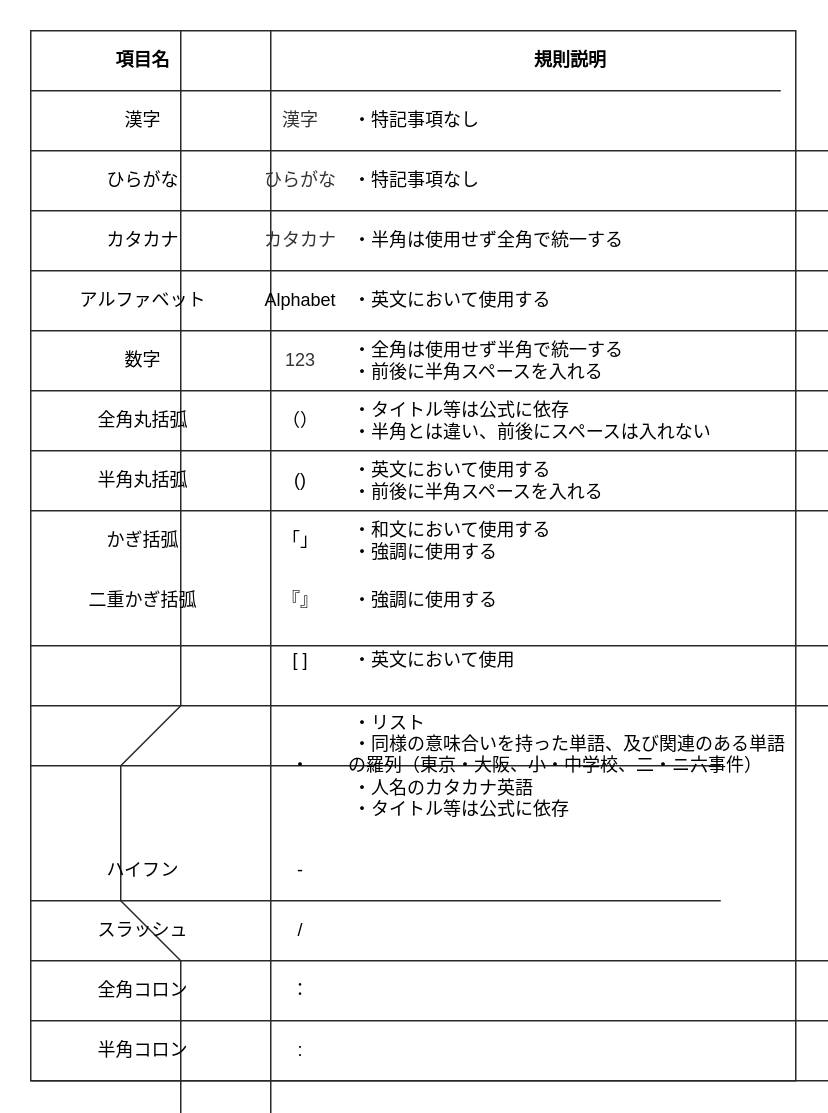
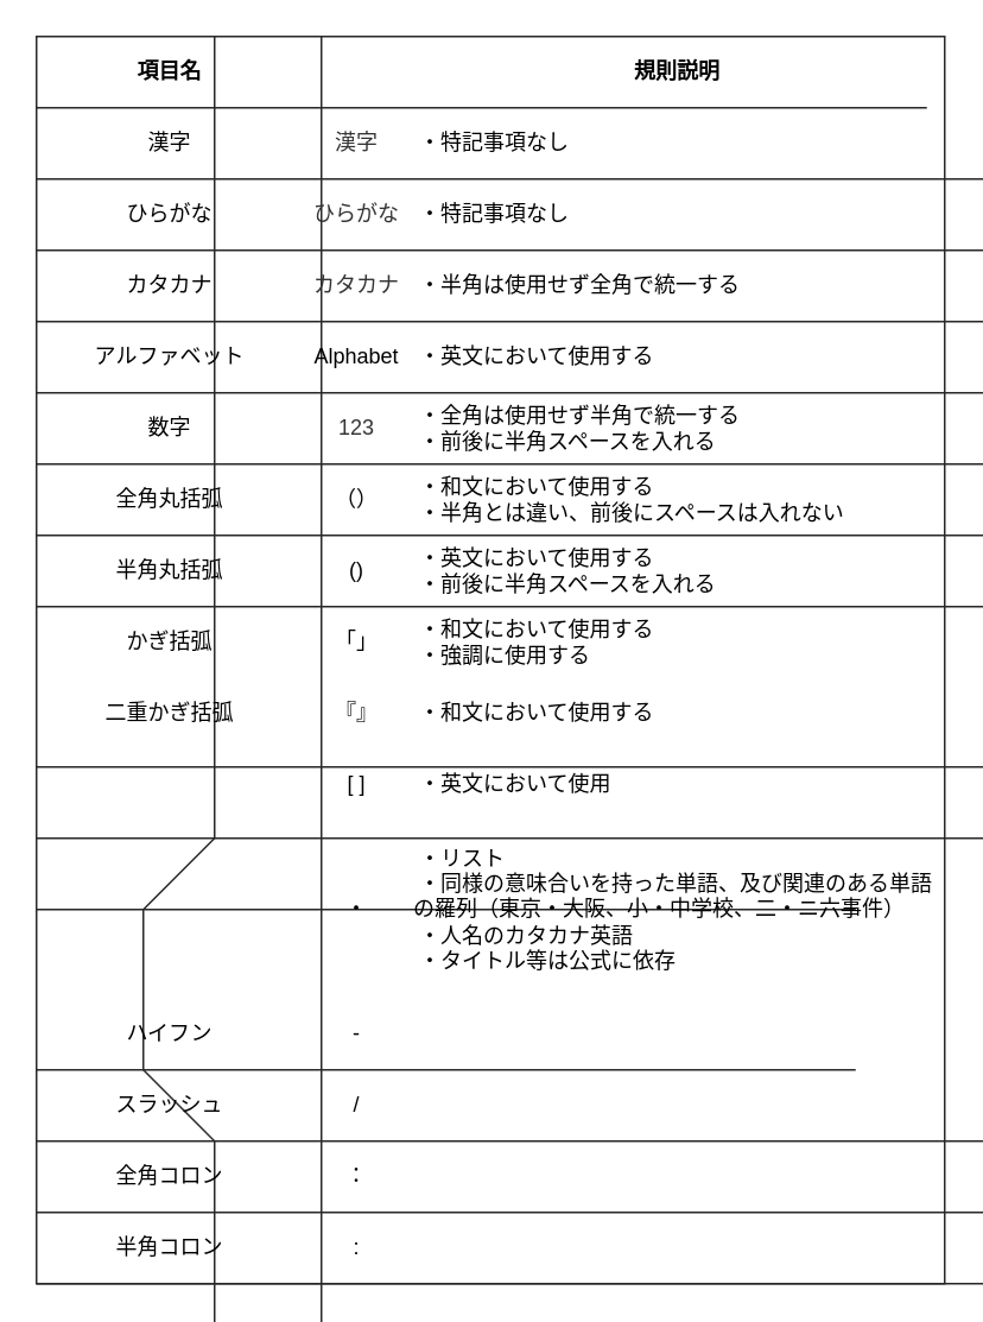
  <mxCell id="0" />
  <mxCell id="1" parent="0" />
  <mxCell id="2" value="" style="shape=table;startSize=0;container=1;collapsible=0;childLayout=tableLayout;fontSize=12;strokeColor=#292929;" parent="1" vertex="1"><mxGeometry x="20" y="20" width="510" height="700.0" as="geometry" /></mxCell>
  <mxCell id="3" style="shape=partialRectangle;collapsible=0;dropTarget=0;pointerEvents=0;fillColor=none;top=0;left=0;bottom=0;right=0;points=[[0,0.5],[1,0.5]];portConstraint=eastwest;fontSize=12;fontStyle=1;strokeColor=#292929;" parent="2" vertex="1"><mxGeometry width="510" height="40" as="geometry" /></mxCell>
  <mxCell id="4" value="項目名" style="shape=partialRectangle;html=1;whiteSpace=wrap;connectable=0;overflow=hidden;fillColor=none;top=0;left=0;bottom=0;right=0;pointerEvents=1;fontSize=12;fontStyle=1;strokeColor=#292929;" parent="3" vertex="1"><mxGeometry width="150" height="40" as="geometry"><mxRectangle width="100" height="40" as="alternateBounds" /></mxGeometry></mxCell>
  <mxCell id="5" value="規則説明" style="shape=partialRectangle;html=1;whiteSpace=wrap;connectable=0;overflow=hidden;fillColor=none;top=0;left=0;bottom=0;right=0;pointerEvents=1;align=center;verticalAlign=middle;fontSize=12;fontStyle=1;strokeColor=#292929;" parent="3" vertex="1"><mxGeometry x="210" width="300" height="40" as="geometry"><mxRectangle width="400" height="40" as="alternateBounds" /></mxGeometry></mxCell>
  <mxCell id="6" value="" style="shape=partialRectangle;collapsible=0;dropTarget=0;pointerEvents=0;fillColor=none;top=0;left=0;bottom=0;right=0;points=[[0,0.5],[1,0.5]];portConstraint=eastwest;fontSize=12;strokeColor=#292929;" parent="2" vertex="1"><mxGeometry y="40" width="510" height="40" as="geometry" /></mxCell>
  <mxCell id="7" value="漢字" style="shape=partialRectangle;html=1;whiteSpace=wrap;connectable=0;overflow=hidden;fillColor=none;top=0;left=0;bottom=0;right=0;pointerEvents=1;fontSize=12;strokeColor=#292929;" parent="6" vertex="1"><mxGeometry width="150" height="40" as="geometry"><mxRectangle width="100" height="40" as="alternateBounds" /></mxGeometry></mxCell>
  <mxCell id="8" value="漢字" style="shape=partialRectangle;html=1;whiteSpace=wrap;connectable=0;overflow=hidden;top=0;left=0;bottom=0;right=0;pointerEvents=1;labelBackgroundColor=none;fontColor=#333333;shadow=0;fontSize=12;strokeColor=#292929;fillColor=none;" parent="6" vertex="1"><mxGeometry x="150" width="60" height="40" as="geometry"><mxRectangle width="60" height="40" as="alternateBounds" /></mxGeometry></mxCell>
  <mxCell id="9" value="&amp;nbsp;・特記事項なし" style="shape=partialRectangle;html=1;whiteSpace=wrap;connectable=0;overflow=hidden;fillColor=none;top=0;left=0;bottom=0;right=0;pointerEvents=1;align=left;verticalAlign=middle;fontSize=12;labelBorderColor=none;strokeColor=#292929;" parent="6" vertex="1"><mxGeometry x="210" width="300" height="40" as="geometry"><mxRectangle width="400" height="40" as="alternateBounds" /></mxGeometry></mxCell>
  <mxCell id="10" style="shape=partialRectangle;collapsible=0;dropTarget=0;pointerEvents=0;fillColor=none;top=0;left=0;bottom=0;right=0;points=[[0,0.5],[1,0.5]];portConstraint=eastwest;fontSize=12;strokeColor=#292929;" parent="2" vertex="1"><mxGeometry y="80" width="510" height="40" as="geometry" /></mxCell>
  <mxCell id="11" value="ひらがな" style="shape=partialRectangle;html=1;whiteSpace=wrap;connectable=0;overflow=hidden;fillColor=none;top=0;left=0;bottom=0;right=0;pointerEvents=1;fontSize=12;strokeColor=#292929;" parent="10" vertex="1"><mxGeometry width="150" height="40" as="geometry"><mxRectangle width="100" height="40" as="alternateBounds" /></mxGeometry></mxCell>
  <mxCell id="12" value="ひらがな" style="shape=partialRectangle;html=1;whiteSpace=wrap;connectable=0;overflow=hidden;top=0;left=0;bottom=0;right=0;pointerEvents=1;fontSize=12;fontColor=#333333;strokeColor=#292929;fillColor=none;" parent="10" vertex="1"><mxGeometry x="150" width="60" height="40" as="geometry"><mxRectangle width="60" height="40" as="alternateBounds" /></mxGeometry></mxCell>
  <mxCell id="13" value="&amp;nbsp;・特記事項なし" style="shape=partialRectangle;html=1;whiteSpace=wrap;connectable=0;overflow=hidden;fillColor=none;top=0;left=0;bottom=0;right=0;pointerEvents=1;align=left;verticalAlign=middle;fontSize=12;strokeColor=#292929;" parent="10" vertex="1"><mxGeometry x="210" width="300" height="40" as="geometry"><mxRectangle width="400" height="40" as="alternateBounds" /></mxGeometry></mxCell>
  <mxCell id="14" style="shape=partialRectangle;collapsible=0;dropTarget=0;pointerEvents=0;fillColor=none;top=0;left=0;bottom=0;right=0;points=[[0,0.5],[1,0.5]];portConstraint=eastwest;fontSize=12;strokeColor=#292929;" parent="2" vertex="1"><mxGeometry y="120" width="510" height="40" as="geometry" /></mxCell>
  <mxCell id="15" value="カタカナ" style="shape=partialRectangle;html=1;whiteSpace=wrap;connectable=0;overflow=hidden;fillColor=none;top=0;left=0;bottom=0;right=0;pointerEvents=1;fontSize=12;strokeColor=#292929;" parent="14" vertex="1"><mxGeometry width="150" height="40" as="geometry"><mxRectangle width="100" height="40" as="alternateBounds" /></mxGeometry></mxCell>
  <mxCell id="16" value="カタカナ" style="shape=partialRectangle;html=1;whiteSpace=wrap;connectable=0;overflow=hidden;top=0;left=0;bottom=0;right=0;pointerEvents=1;fontSize=12;fontColor=#333333;strokeColor=#292929;fillColor=none;" parent="14" vertex="1"><mxGeometry x="150" width="60" height="40" as="geometry"><mxRectangle width="60" height="40" as="alternateBounds" /></mxGeometry></mxCell>
  <mxCell id="17" value="&amp;nbsp;・半角は使用せず全角で統一する" style="shape=partialRectangle;html=1;whiteSpace=wrap;connectable=0;overflow=hidden;fillColor=none;top=0;left=0;bottom=0;right=0;pointerEvents=1;align=left;verticalAlign=middle;fontSize=12;strokeColor=#292929;" parent="14" vertex="1"><mxGeometry x="210" width="300" height="40" as="geometry"><mxRectangle width="400" height="40" as="alternateBounds" /></mxGeometry></mxCell>
  <mxCell id="18" style="shape=partialRectangle;collapsible=0;dropTarget=0;pointerEvents=0;fillColor=none;top=0;left=0;bottom=0;right=0;points=[[0,0.5],[1,0.5]];portConstraint=eastwest;fontSize=12;strokeColor=#292929;" parent="2" vertex="1"><mxGeometry y="160" width="510" height="40" as="geometry" /></mxCell>
  <mxCell id="19" value="アルファベット" style="shape=partialRectangle;html=1;whiteSpace=wrap;connectable=0;overflow=hidden;fillColor=none;top=0;left=0;bottom=0;right=0;pointerEvents=1;fontSize=12;strokeColor=#292929;" parent="18" vertex="1"><mxGeometry width="150" height="40" as="geometry"><mxRectangle width="100" height="40" as="alternateBounds" /></mxGeometry></mxCell>
  <mxCell id="20" value="&lt;span style=&quot;color: rgb(0 , 0 , 0)&quot;&gt;Alphabet&lt;/span&gt;" style="shape=partialRectangle;html=1;whiteSpace=wrap;connectable=0;overflow=hidden;top=0;left=0;bottom=0;right=0;pointerEvents=1;fontSize=12;fontColor=#333333;strokeColor=#292929;fillColor=none;" parent="18" vertex="1"><mxGeometry x="150" width="60" height="40" as="geometry"><mxRectangle width="60" height="40" as="alternateBounds" /></mxGeometry></mxCell>
  <mxCell id="21" value="&amp;nbsp;・英文において使用する" style="shape=partialRectangle;html=1;whiteSpace=wrap;connectable=0;overflow=hidden;fillColor=none;top=0;left=0;bottom=0;right=0;pointerEvents=1;align=left;verticalAlign=middle;fontSize=12;strokeColor=#292929;" parent="18" vertex="1"><mxGeometry x="210" width="300" height="40" as="geometry"><mxRectangle width="400" height="40" as="alternateBounds" /></mxGeometry></mxCell>
  <mxCell id="22" style="shape=partialRectangle;collapsible=0;dropTarget=0;pointerEvents=0;fillColor=none;top=0;left=0;bottom=0;right=0;points=[[0,0.5],[1,0.5]];portConstraint=eastwest;fontSize=12;strokeColor=#292929;" parent="2" vertex="1"><mxGeometry y="200" width="510" height="40" as="geometry" /></mxCell>
  <mxCell id="23" value="数字" style="shape=partialRectangle;html=1;whiteSpace=wrap;connectable=0;overflow=hidden;fillColor=none;top=0;left=0;bottom=0;right=0;pointerEvents=1;fontSize=12;strokeColor=#292929;" parent="22" vertex="1"><mxGeometry width="150" height="40" as="geometry"><mxRectangle width="100" height="40" as="alternateBounds" /></mxGeometry></mxCell>
  <mxCell id="24" value="123" style="shape=partialRectangle;html=1;whiteSpace=wrap;connectable=0;overflow=hidden;top=0;left=0;bottom=0;right=0;pointerEvents=1;fontSize=12;fontColor=#333333;strokeColor=#292929;fillColor=none;" parent="22" vertex="1"><mxGeometry x="150" width="60" height="40" as="geometry"><mxRectangle width="60" height="40" as="alternateBounds" /></mxGeometry></mxCell>
  <mxCell id="25" value="&amp;nbsp;・全角は使用せず半角で統一する&lt;br&gt;&amp;nbsp;・前後に半角スペースを入れる" style="shape=partialRectangle;html=1;whiteSpace=wrap;connectable=0;overflow=hidden;fillColor=none;top=0;left=0;bottom=0;right=0;pointerEvents=1;align=left;verticalAlign=middle;fontSize=12;strokeColor=#292929;" parent="22" vertex="1"><mxGeometry x="210" width="300" height="40" as="geometry"><mxRectangle width="400" height="40" as="alternateBounds" /></mxGeometry></mxCell>
  <mxCell id="26" style="shape=partialRectangle;collapsible=0;dropTarget=0;pointerEvents=0;fillColor=none;top=0;left=0;bottom=0;right=0;points=[[0,0.5],[1,0.5]];portConstraint=eastwest;fontSize=12;strokeColor=#292929;" parent="2" vertex="1"><mxGeometry y="240" width="510" height="40" as="geometry" /></mxCell>
  <mxCell id="27" value="全角丸括弧" style="shape=partialRectangle;html=1;whiteSpace=wrap;connectable=0;overflow=hidden;fillColor=none;top=0;left=0;bottom=0;right=0;pointerEvents=1;fontSize=12;strokeColor=#292929;" parent="26" vertex="1"><mxGeometry width="150" height="40" as="geometry"><mxRectangle width="100" height="40" as="alternateBounds" /></mxGeometry></mxCell>
  <mxCell id="28" value="（）" style="shape=partialRectangle;html=1;whiteSpace=wrap;connectable=0;overflow=hidden;fillColor=none;top=0;left=0;bottom=0;right=0;pointerEvents=1;fontSize=12;strokeColor=#292929;" parent="26" vertex="1"><mxGeometry x="150" width="60" height="40" as="geometry"><mxRectangle width="60" height="40" as="alternateBounds" /></mxGeometry></mxCell>
- <mxCell id="29" value="&amp;nbsp;・タイトル等は公式に依存&lt;br style=&quot;font-size: 12px&quot;&gt;&amp;nbsp;・半角とは違い、前後にスペースは入れない" style="shape=partialRectangle;html=1;whiteSpace=wrap;connectable=0;overflow=hidden;fillColor=none;top=0;left=0;bottom=0;right=0;pointerEvents=1;align=left;verticalAlign=middle;fontSize=12;strokeColor=#292929;" parent="26" vertex="1"><mxGeometry x="210" width="300" height="40" as="geometry"><mxRectangle width="400" height="40" as="alternateBounds" /></mxGeometry></mxCell>
+ <mxCell id="29" value="&amp;nbsp;・和文において使用する&lt;br style=&quot;font-size: 12px&quot;&gt;&amp;nbsp;・半角とは違い、前後にスペースは入れない" style="shape=partialRectangle;html=1;whiteSpace=wrap;connectable=0;overflow=hidden;fillColor=none;top=0;left=0;bottom=0;right=0;pointerEvents=1;align=left;verticalAlign=middle;fontSize=12;strokeColor=#292929;" parent="26" vertex="1"><mxGeometry x="210" width="300" height="40" as="geometry"><mxRectangle width="400" height="40" as="alternateBounds" /></mxGeometry></mxCell>
  <mxCell id="30" style="shape=partialRectangle;collapsible=0;dropTarget=0;pointerEvents=0;fillColor=none;top=0;left=0;bottom=0;right=0;points=[[0,0.5],[1,0.5]];portConstraint=eastwest;fontSize=12;strokeColor=#292929;" parent="2" vertex="1"><mxGeometry y="280" width="510" height="40" as="geometry" /></mxCell>
  <mxCell id="31" value="半角丸括弧" style="shape=partialRectangle;html=1;whiteSpace=wrap;connectable=0;overflow=hidden;fillColor=none;top=0;left=0;bottom=0;right=0;pointerEvents=1;fontSize=12;strokeColor=#292929;" parent="30" vertex="1"><mxGeometry width="150" height="40" as="geometry"><mxRectangle width="100" height="40" as="alternateBounds" /></mxGeometry></mxCell>
  <mxCell id="32" value="()" style="shape=partialRectangle;html=1;whiteSpace=wrap;connectable=0;overflow=hidden;fillColor=none;top=0;left=0;bottom=0;right=0;pointerEvents=1;fontSize=12;strokeColor=#292929;" parent="30" vertex="1"><mxGeometry x="150" width="60" height="40" as="geometry"><mxRectangle width="60" height="40" as="alternateBounds" /></mxGeometry></mxCell>
  <mxCell id="33" value="&amp;nbsp;・英文において使用する&lt;br style=&quot;font-size: 12px&quot;&gt;&amp;nbsp;・前後に半角スペースを入れる" style="shape=partialRectangle;html=1;whiteSpace=wrap;connectable=0;overflow=hidden;fillColor=none;top=0;left=0;bottom=0;right=0;pointerEvents=1;align=left;verticalAlign=middle;fontSize=12;strokeColor=#292929;" parent="30" vertex="1"><mxGeometry x="210" width="300" height="40" as="geometry"><mxRectangle width="400" height="40" as="alternateBounds" /></mxGeometry></mxCell>
  <mxCell id="34" style="shape=partialRectangle;collapsible=0;dropTarget=0;pointerEvents=0;fillColor=none;top=0;left=0;bottom=0;right=0;points=[[0,0.5],[1,0.5]];portConstraint=eastwest;fontSize=12;strokeColor=#292929;" parent="2" vertex="1"><mxGeometry y="320" width="510" height="40" as="geometry" /></mxCell>
  <mxCell id="35" value="かぎ括弧" style="shape=partialRectangle;html=1;whiteSpace=wrap;connectable=0;overflow=hidden;fillColor=none;top=0;left=0;bottom=0;right=0;pointerEvents=1;fontSize=12;strokeColor=#292929;" parent="34" vertex="1"><mxGeometry width="150" height="40" as="geometry"><mxRectangle width="100" height="90" as="alternateBounds" /></mxGeometry></mxCell>
  <mxCell id="36" value="「」" style="shape=partialRectangle;html=1;whiteSpace=wrap;connectable=0;overflow=hidden;fillColor=none;top=0;left=0;bottom=0;right=0;pointerEvents=1;fontSize=12;strokeColor=#292929;" parent="34" vertex="1"><mxGeometry x="150" width="60" height="40" as="geometry"><mxRectangle width="60" height="90" as="alternateBounds" /></mxGeometry></mxCell>
  <mxCell id="37" value="&amp;nbsp;・和文において使用する&lt;br&gt;&amp;nbsp;・強調に使用する" style="shape=partialRectangle;html=1;whiteSpace=wrap;connectable=0;overflow=hidden;fillColor=none;top=0;left=0;bottom=0;right=0;pointerEvents=1;flipH=0;flipV=1;align=left;verticalAlign=middle;fontSize=12;strokeColor=#292929;" parent="34" vertex="1"><mxGeometry x="210" width="300" height="40" as="geometry"><mxRectangle width="400" height="90" as="alternateBounds" /></mxGeometry></mxCell>
  <mxCell id="38" value="" style="shape=partialRectangle;collapsible=0;dropTarget=0;pointerEvents=0;fillColor=none;top=0;left=0;bottom=0;right=0;points=[[0,0.5],[1,0.5]];portConstraint=eastwest;fontSize=12;strokeColor=#292929;" parent="2" vertex="1"><mxGeometry y="360" width="510" height="40" as="geometry" /></mxCell>
  <mxCell id="39" value="二重かぎ括弧" style="shape=partialRectangle;html=1;whiteSpace=wrap;connectable=0;overflow=hidden;fillColor=none;top=0;left=0;bottom=0;right=0;pointerEvents=1;fontSize=12;strokeColor=#292929;" parent="38" vertex="1"><mxGeometry width="150" height="40" as="geometry"><mxRectangle width="100" height="40" as="alternateBounds" /></mxGeometry></mxCell>
  <mxCell id="40" value="『』" style="shape=partialRectangle;html=1;whiteSpace=wrap;connectable=0;overflow=hidden;fillColor=none;top=0;left=0;bottom=0;right=0;pointerEvents=1;fontSize=12;strokeColor=#292929;" parent="38" vertex="1"><mxGeometry x="150" width="60" height="40" as="geometry"><mxRectangle width="60" height="40" as="alternateBounds" /></mxGeometry></mxCell>
- <mxCell id="41" value="&amp;nbsp;・強調に使用する" style="shape=partialRectangle;html=1;whiteSpace=wrap;connectable=0;overflow=hidden;fillColor=none;top=0;left=0;bottom=0;right=0;pointerEvents=1;align=left;verticalAlign=middle;fontSize=12;strokeColor=#292929;" parent="38" vertex="1"><mxGeometry x="210" width="300" height="40" as="geometry"><mxRectangle width="400" height="40" as="alternateBounds" /></mxGeometry></mxCell>
+ <mxCell id="41" value="&amp;nbsp;・和文において使用する" style="shape=partialRectangle;html=1;whiteSpace=wrap;connectable=0;overflow=hidden;fillColor=none;top=0;left=0;bottom=0;right=0;pointerEvents=1;align=left;verticalAlign=middle;fontSize=12;strokeColor=#292929;" parent="38" vertex="1"><mxGeometry x="210" width="300" height="40" as="geometry"><mxRectangle width="400" height="40" as="alternateBounds" /></mxGeometry></mxCell>
  <mxCell id="42" style="shape=partialRectangle;collapsible=0;dropTarget=0;pointerEvents=0;fillColor=none;top=0;left=0;bottom=0;right=0;points=[[0,0.5],[1,0.5]];portConstraint=eastwest;fontSize=12;strokeColor=#292929;" parent="2" vertex="1"><mxGeometry y="400" width="510" height="40" as="geometry" /></mxCell>
  <mxCell id="43" value="[ ]" style="shape=partialRectangle;html=1;whiteSpace=wrap;connectable=0;overflow=hidden;fillColor=none;top=0;left=0;bottom=0;right=0;pointerEvents=1;fontSize=12;strokeColor=#292929;" parent="42" vertex="1"><mxGeometry x="150" width="60" height="40" as="geometry"><mxRectangle width="60" height="40" as="alternateBounds" /></mxGeometry></mxCell>
  <mxCell id="44" value="&amp;nbsp;・英文において使用" style="shape=partialRectangle;html=1;whiteSpace=wrap;connectable=0;overflow=hidden;fillColor=none;top=0;left=0;bottom=0;right=0;pointerEvents=1;align=left;verticalAlign=middle;fontSize=12;strokeColor=#292929;" parent="42" vertex="1"><mxGeometry x="210" width="300" height="40" as="geometry"><mxRectangle width="400" height="40" as="alternateBounds" /></mxGeometry></mxCell>
  <mxCell id="45" value="" style="shape=partialRectangle;collapsible=0;dropTarget=0;pointerEvents=0;fillColor=none;top=0;left=0;bottom=0;right=0;points=[[0,0.5],[1,0.5]];portConstraint=eastwest;fontSize=12;strokeColor=#292929;" parent="2" vertex="1"><mxGeometry y="440" width="510" height="100" as="geometry" /></mxCell>
  <mxCell id="46" value="・" style="shape=partialRectangle;html=1;whiteSpace=wrap;connectable=0;overflow=hidden;fillColor=none;top=0;left=0;bottom=0;right=0;pointerEvents=1;fontSize=12;strokeColor=#292929;" parent="45" vertex="1"><mxGeometry x="150" width="60" height="100" as="geometry"><mxRectangle width="60" height="90" as="alternateBounds" /></mxGeometry></mxCell>
  <mxCell id="47" value="&amp;nbsp;・リスト&lt;br style=&quot;font-size: 12px&quot;&gt;&amp;nbsp;・同様の意味合いを持った単語、及び関連のある単語の羅列（東京・大阪、小・中学校、二・ニ六事件）&lt;br style=&quot;font-size: 12px&quot;&gt;&amp;nbsp;・人名のカタカナ英語&lt;br style=&quot;font-size: 12px&quot;&gt;&amp;nbsp;・タイトル等は公式に依存" style="shape=partialRectangle;html=1;whiteSpace=wrap;connectable=0;overflow=hidden;fillColor=none;top=0;left=0;bottom=0;right=0;pointerEvents=1;flipH=0;flipV=1;align=left;verticalAlign=middle;fontSize=12;strokeColor=#292929;" parent="45" vertex="1"><mxGeometry x="210" width="300" height="100" as="geometry"><mxRectangle width="400" height="90" as="alternateBounds" /></mxGeometry></mxCell>
  <mxCell id="48" value="" style="shape=partialRectangle;collapsible=0;dropTarget=0;pointerEvents=0;fillColor=none;top=0;left=0;bottom=0;right=0;points=[[0,0.5],[1,0.5]];portConstraint=eastwest;fontSize=12;strokeColor=#292929;" parent="2" vertex="1"><mxGeometry y="540" width="510" height="40" as="geometry" /></mxCell>
  <mxCell id="49" value="ハイフン" style="shape=partialRectangle;html=1;whiteSpace=wrap;connectable=0;overflow=hidden;fillColor=none;top=0;left=0;bottom=0;right=0;pointerEvents=1;fontSize=12;strokeColor=#292929;" parent="48" vertex="1"><mxGeometry width="150" height="40" as="geometry"><mxRectangle width="100" height="40" as="alternateBounds" /></mxGeometry></mxCell>
  <mxCell id="50" value="-" style="shape=partialRectangle;html=1;whiteSpace=wrap;connectable=0;overflow=hidden;fillColor=none;top=0;left=0;bottom=0;right=0;pointerEvents=1;fontSize=12;strokeColor=#292929;" parent="48" vertex="1"><mxGeometry x="150" width="60" height="40" as="geometry"><mxRectangle width="60" height="40" as="alternateBounds" /></mxGeometry></mxCell>
  <mxCell id="51" value="" style="shape=partialRectangle;html=1;whiteSpace=wrap;connectable=0;overflow=hidden;fillColor=none;top=0;left=0;bottom=0;right=0;pointerEvents=1;align=left;verticalAlign=middle;fontSize=12;strokeColor=#292929;" parent="48" vertex="1"><mxGeometry x="210" width="300" height="40" as="geometry"><mxRectangle width="400" height="40" as="alternateBounds" /></mxGeometry></mxCell>
  <mxCell id="52" style="shape=partialRectangle;collapsible=0;dropTarget=0;pointerEvents=0;fillColor=none;top=0;left=0;bottom=0;right=0;points=[[0,0.5],[1,0.5]];portConstraint=eastwest;fontSize=12;strokeColor=#292929;" parent="2" vertex="1"><mxGeometry y="580" width="510" height="40" as="geometry" /></mxCell>
  <mxCell id="53" value="スラッシュ" style="shape=partialRectangle;html=1;whiteSpace=wrap;connectable=0;overflow=hidden;fillColor=none;top=0;left=0;bottom=0;right=0;pointerEvents=1;fontSize=12;strokeColor=#292929;" parent="52" vertex="1"><mxGeometry width="150" height="40" as="geometry"><mxRectangle width="100" height="40" as="alternateBounds" /></mxGeometry></mxCell>
  <mxCell id="54" value="/" style="shape=partialRectangle;html=1;whiteSpace=wrap;connectable=0;overflow=hidden;fillColor=none;top=0;left=0;bottom=0;right=0;pointerEvents=1;fontSize=12;strokeColor=#292929;" parent="52" vertex="1"><mxGeometry x="150" width="60" height="40" as="geometry"><mxRectangle width="60" height="40" as="alternateBounds" /></mxGeometry></mxCell>
  <mxCell id="55" style="shape=partialRectangle;html=1;whiteSpace=wrap;connectable=0;overflow=hidden;fillColor=none;top=0;left=0;bottom=0;right=0;pointerEvents=1;align=left;verticalAlign=middle;fontSize=12;strokeColor=#292929;" parent="52" vertex="1"><mxGeometry x="210" width="300" height="40" as="geometry"><mxRectangle width="400" height="40" as="alternateBounds" /></mxGeometry></mxCell>
  <mxCell id="56" style="shape=partialRectangle;collapsible=0;dropTarget=0;pointerEvents=0;fillColor=none;top=0;left=0;bottom=0;right=0;points=[[0,0.5],[1,0.5]];portConstraint=eastwest;fontSize=12;strokeColor=#292929;" parent="2" vertex="1"><mxGeometry y="620" width="510" height="40" as="geometry" /></mxCell>
  <mxCell id="57" value="全角コロン" style="shape=partialRectangle;html=1;whiteSpace=wrap;connectable=0;overflow=hidden;fillColor=none;top=0;left=0;bottom=0;right=0;pointerEvents=1;fontSize=12;strokeColor=#292929;" parent="56" vertex="1"><mxGeometry width="150" height="40" as="geometry"><mxRectangle width="100" height="40" as="alternateBounds" /></mxGeometry></mxCell>
  <mxCell id="58" value="：" style="shape=partialRectangle;html=1;whiteSpace=wrap;connectable=0;overflow=hidden;fillColor=none;top=0;left=0;bottom=0;right=0;pointerEvents=1;fontSize=12;strokeColor=#292929;" parent="56" vertex="1"><mxGeometry x="150" width="60" height="40" as="geometry"><mxRectangle width="60" height="40" as="alternateBounds" /></mxGeometry></mxCell>
  <mxCell id="59" style="shape=partialRectangle;html=1;whiteSpace=wrap;connectable=0;overflow=hidden;fillColor=none;top=0;left=0;bottom=0;right=0;pointerEvents=1;align=left;verticalAlign=middle;fontSize=12;strokeColor=#292929;" parent="56" vertex="1"><mxGeometry x="210" width="300" height="40" as="geometry"><mxRectangle width="400" height="40" as="alternateBounds" /></mxGeometry></mxCell>
  <mxCell id="60" style="shape=partialRectangle;collapsible=0;dropTarget=0;pointerEvents=0;fillColor=none;top=0;left=0;bottom=0;right=0;points=[[0,0.5],[1,0.5]];portConstraint=eastwest;fontSize=12;strokeColor=#292929;" parent="2" vertex="1"><mxGeometry y="660" width="510" height="40" as="geometry" /></mxCell>
  <mxCell id="61" value="半角コロン" style="shape=partialRectangle;html=1;whiteSpace=wrap;connectable=0;overflow=hidden;fillColor=none;top=0;left=0;bottom=0;right=0;pointerEvents=1;fontSize=12;strokeColor=#292929;" parent="60" vertex="1"><mxGeometry width="150" height="40" as="geometry"><mxRectangle width="100" height="40" as="alternateBounds" /></mxGeometry></mxCell>
  <mxCell id="62" value=":" style="shape=partialRectangle;html=1;whiteSpace=wrap;connectable=0;overflow=hidden;fillColor=none;top=0;left=0;bottom=0;right=0;pointerEvents=1;fontSize=12;strokeColor=#292929;" parent="60" vertex="1"><mxGeometry x="150" width="60" height="40" as="geometry"><mxRectangle width="60" height="40" as="alternateBounds" /></mxGeometry></mxCell>
  <mxCell id="63" style="shape=partialRectangle;html=1;whiteSpace=wrap;connectable=0;overflow=hidden;fillColor=none;top=0;left=0;bottom=0;right=0;pointerEvents=1;align=left;verticalAlign=middle;fontSize=12;strokeColor=#292929;" parent="60" vertex="1"><mxGeometry x="210" width="300" height="40" as="geometry"><mxRectangle width="400" height="40" as="alternateBounds" /></mxGeometry></mxCell>
